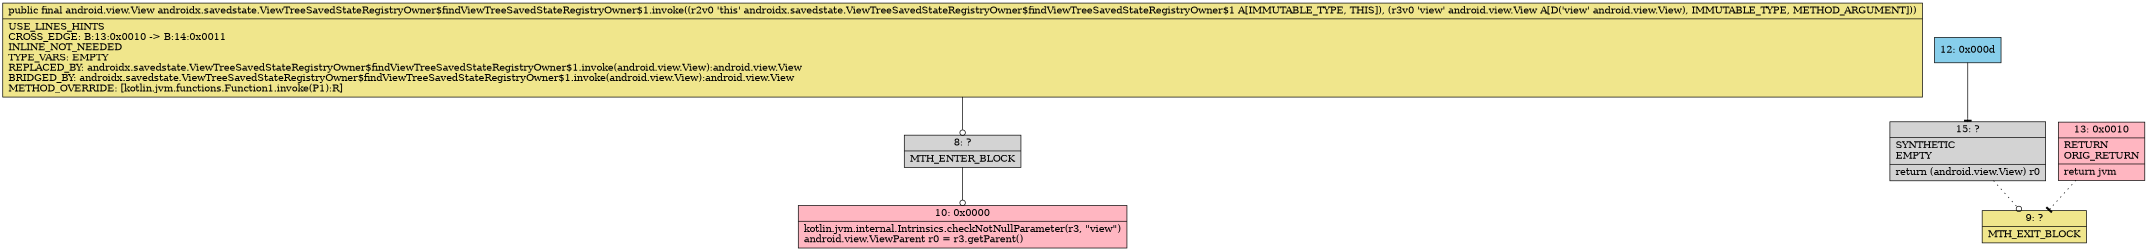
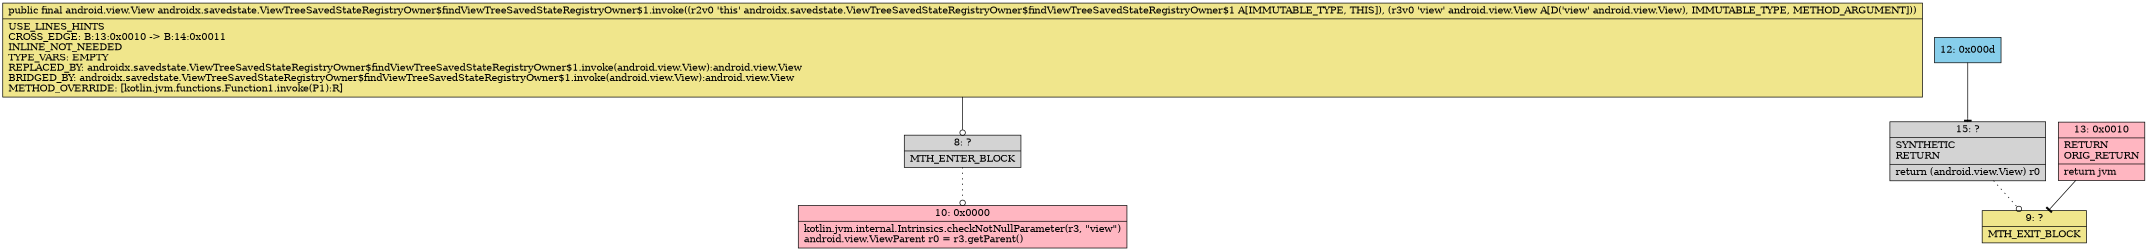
  digraph {
    node [fillcolor=lightgrey shape=record style=filled]
    edge [arrowhead=odot style=solid]
    n1 [label="{8\:\ ?|MTH_ENTER_BLOCK\l}"]
    n2 [fillcolor=lightpink label="{10\:\ 0x0000|kotlin.jvm.internal.Intrinsics.checkNotNullParameter(r3, \"view\")\landroid.view.ViewParent r0 = r3.getParent()\l}"]
    n3 [fillcolor=skyblue label="{12\:\ 0x000d}"]
-   n4 [label="{15\:\ ?|SYNTHETIC\lEMPTY\l|return (android.view.View) r0\l}"]
+   n4 [label="{15\:\ ?|SYNTHETIC\lRETURN\l|return (android.view.View) r0\l}"]
    n5 [fillcolor=lightpink label="{13\:\ 0x0010|RETURN\lORIG_RETURN\l|return jvm\l}"]
    n6 [fillcolor=khaki label="{9\:\ ?|MTH_EXIT_BLOCK\l}"]
    n7 [fillcolor=khaki label="{public final android.view.View androidx.savedstate.ViewTreeSavedStateRegistryOwner$findViewTreeSavedStateRegistryOwner$1.invoke((r2v0 'this' androidx.savedstate.ViewTreeSavedStateRegistryOwner$findViewTreeSavedStateRegistryOwner$1 A[IMMUTABLE_TYPE, THIS]), (r3v0 'view' android.view.View A[D('view' android.view.View), IMMUTABLE_TYPE, METHOD_ARGUMENT]))  | USE_LINES_HINTS\lCROSS_EDGE: B:13:0x0010 \-\> B:14:0x0011\lINLINE_NOT_NEEDED\lTYPE_VARS: EMPTY\lREPLACED_BY: androidx.savedstate.ViewTreeSavedStateRegistryOwner$findViewTreeSavedStateRegistryOwner$1.invoke(android.view.View):android.view.View\lBRIDGED_BY: androidx.savedstate.ViewTreeSavedStateRegistryOwner$findViewTreeSavedStateRegistryOwner$1.invoke(android.view.View):android.view.View\lMETHOD_OVERRIDE: [kotlin.jvm.functions.Function1.invoke(P1):R]\l}"]
-   n1 -> n2
+   n1 -> n2 [style=dotted]
    n3 -> n4 [arrowhead=tee]
    n4 -> n6 [style=dotted]
-   n5 -> n6 [arrowhead=tee style=dotted]
+   n5 -> n6 [arrowhead=tee]
    n7 -> n1
  }
